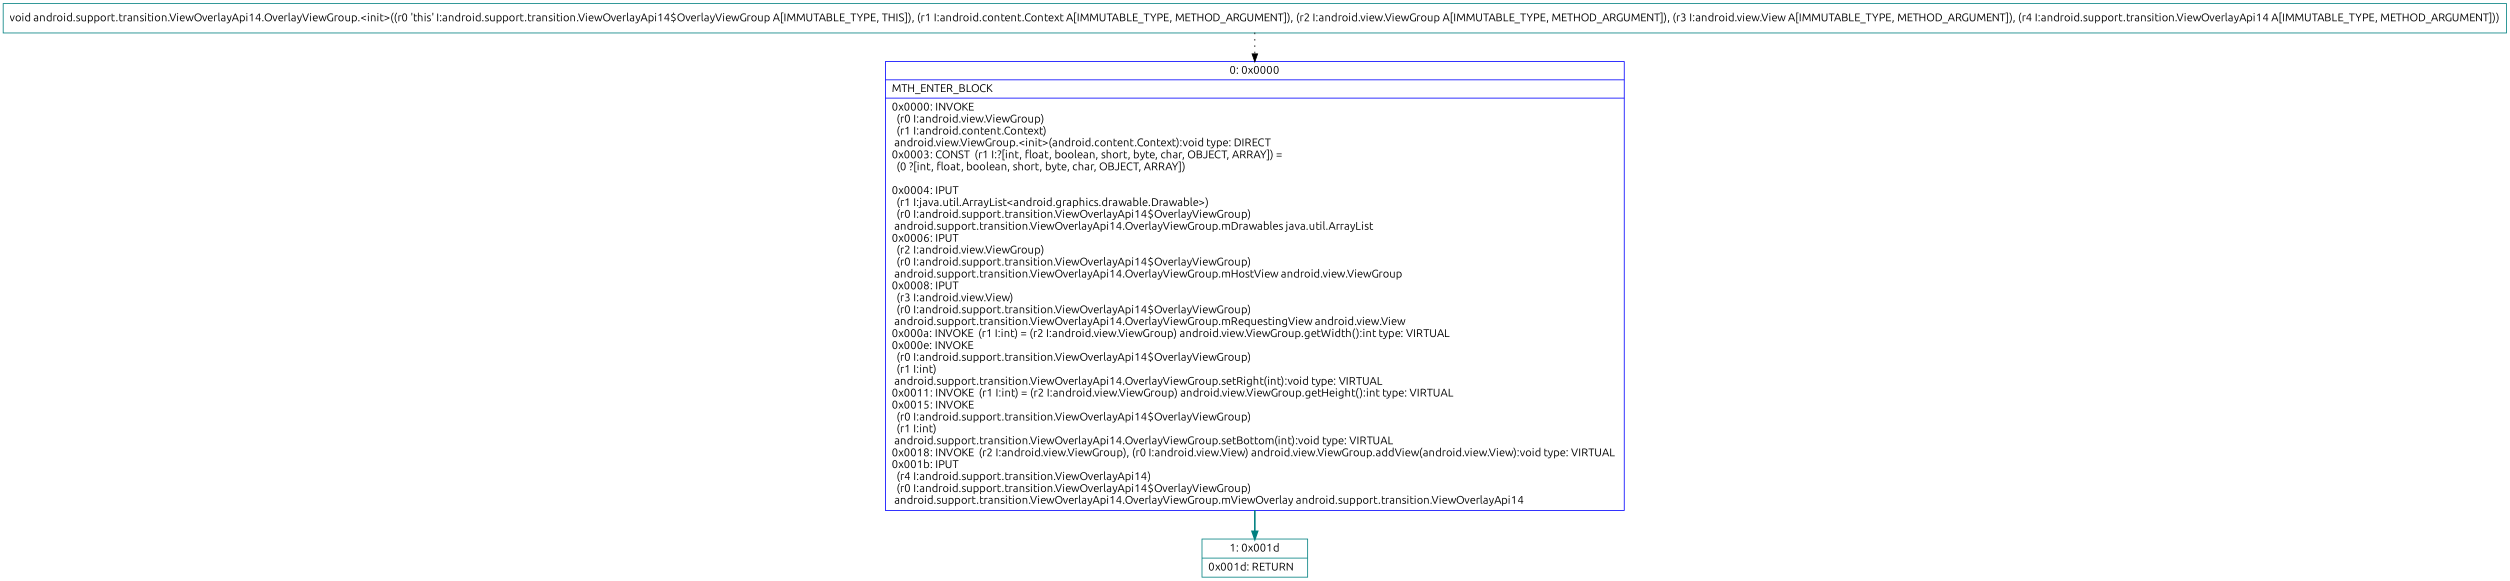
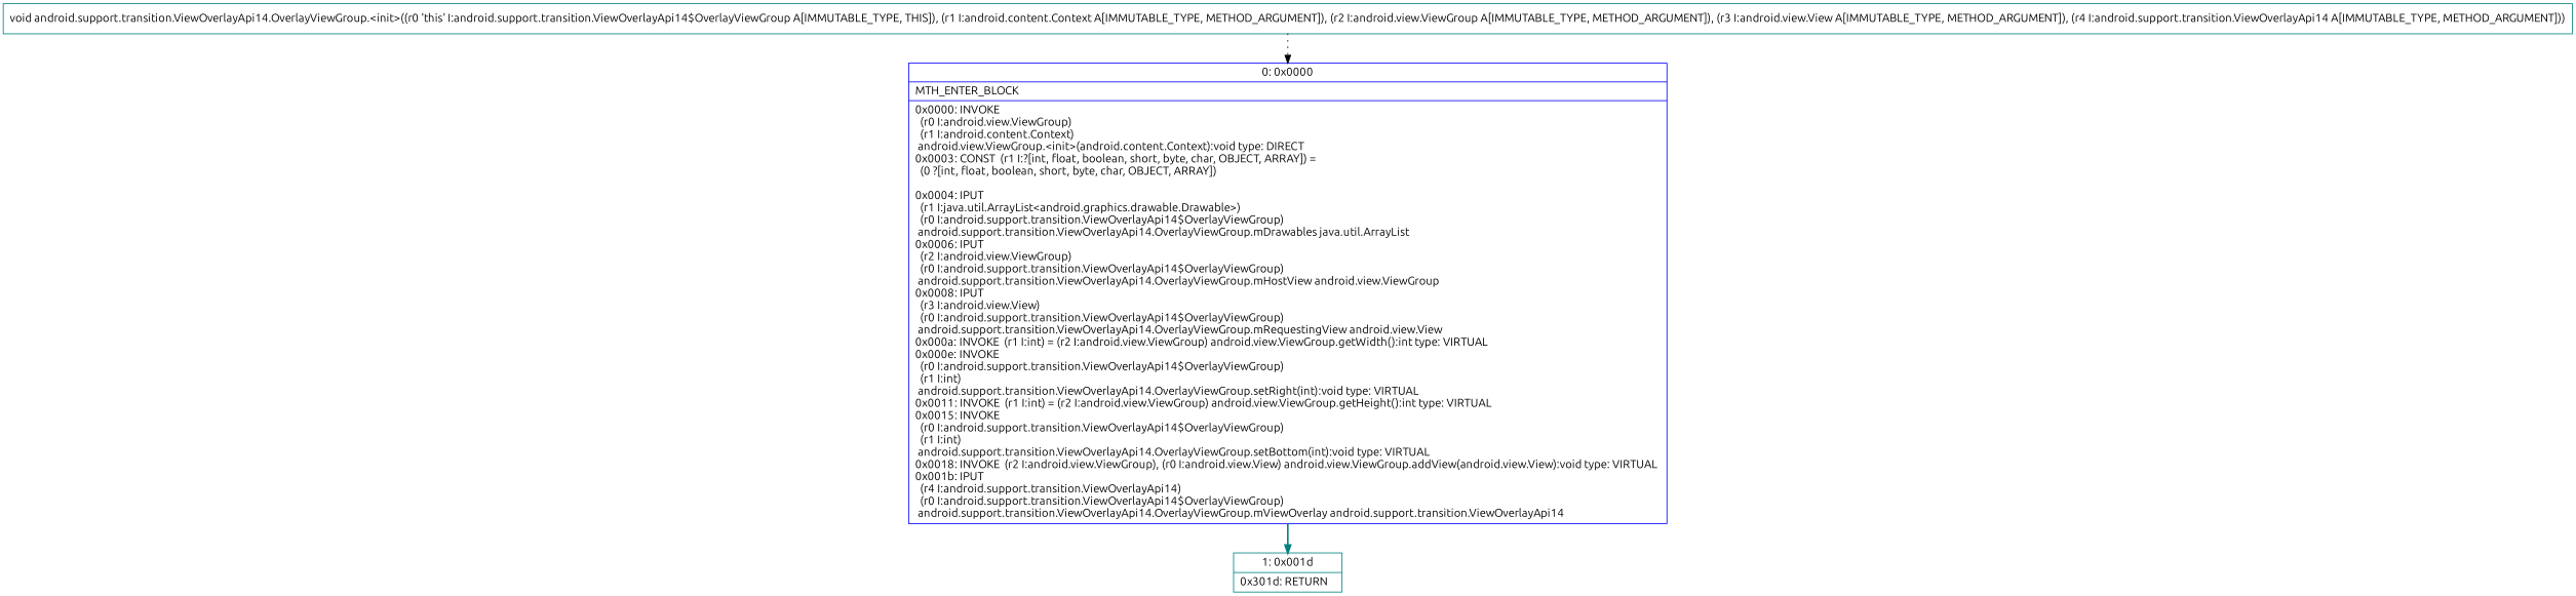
  digraph {
    fontname=Ubuntu
    node [shape=record color=teal fontname=Ubuntu]
    edge [fontname=Ubuntu]
    n1 [label="{0\:\ 0x0000|MTH_ENTER_BLOCK\l|0x0000: INVOKE  \l  (r0 I:android.view.ViewGroup)\l  (r1 I:android.content.Context)\l android.view.ViewGroup.\<init\>(android.content.Context):void type: DIRECT \l0x0003: CONST  (r1 I:?[int, float, boolean, short, byte, char, OBJECT, ARRAY]) = \l  (0 ?[int, float, boolean, short, byte, char, OBJECT, ARRAY])\l \l0x0004: IPUT  \l  (r1 I:java.util.ArrayList\<android.graphics.drawable.Drawable\>)\l  (r0 I:android.support.transition.ViewOverlayApi14$OverlayViewGroup)\l android.support.transition.ViewOverlayApi14.OverlayViewGroup.mDrawables java.util.ArrayList \l0x0006: IPUT  \l  (r2 I:android.view.ViewGroup)\l  (r0 I:android.support.transition.ViewOverlayApi14$OverlayViewGroup)\l android.support.transition.ViewOverlayApi14.OverlayViewGroup.mHostView android.view.ViewGroup \l0x0008: IPUT  \l  (r3 I:android.view.View)\l  (r0 I:android.support.transition.ViewOverlayApi14$OverlayViewGroup)\l android.support.transition.ViewOverlayApi14.OverlayViewGroup.mRequestingView android.view.View \l0x000a: INVOKE  (r1 I:int) = (r2 I:android.view.ViewGroup) android.view.ViewGroup.getWidth():int type: VIRTUAL \l0x000e: INVOKE  \l  (r0 I:android.support.transition.ViewOverlayApi14$OverlayViewGroup)\l  (r1 I:int)\l android.support.transition.ViewOverlayApi14.OverlayViewGroup.setRight(int):void type: VIRTUAL \l0x0011: INVOKE  (r1 I:int) = (r2 I:android.view.ViewGroup) android.view.ViewGroup.getHeight():int type: VIRTUAL \l0x0015: INVOKE  \l  (r0 I:android.support.transition.ViewOverlayApi14$OverlayViewGroup)\l  (r1 I:int)\l android.support.transition.ViewOverlayApi14.OverlayViewGroup.setBottom(int):void type: VIRTUAL \l0x0018: INVOKE  (r2 I:android.view.ViewGroup), (r0 I:android.view.View) android.view.ViewGroup.addView(android.view.View):void type: VIRTUAL \l0x001b: IPUT  \l  (r4 I:android.support.transition.ViewOverlayApi14)\l  (r0 I:android.support.transition.ViewOverlayApi14$OverlayViewGroup)\l android.support.transition.ViewOverlayApi14.OverlayViewGroup.mViewOverlay android.support.transition.ViewOverlayApi14 \l}" color=blue]
-   n2 [label="{1\:\ 0x001d|0x001d: RETURN   \l}"]
+   n2 [label="{1\:\ 0x001d|0x301d: RETURN   \l}"]
    n3 [label="{void android.support.transition.ViewOverlayApi14.OverlayViewGroup.\<init\>((r0 'this' I:android.support.transition.ViewOverlayApi14$OverlayViewGroup A[IMMUTABLE_TYPE, THIS]), (r1 I:android.content.Context A[IMMUTABLE_TYPE, METHOD_ARGUMENT]), (r2 I:android.view.ViewGroup A[IMMUTABLE_TYPE, METHOD_ARGUMENT]), (r3 I:android.view.View A[IMMUTABLE_TYPE, METHOD_ARGUMENT]), (r4 I:android.support.transition.ViewOverlayApi14 A[IMMUTABLE_TYPE, METHOD_ARGUMENT])) }"]
    n1 -> n2 [color=teal style=bold]
    n3 -> n1 [color=black style=dotted]
  }
